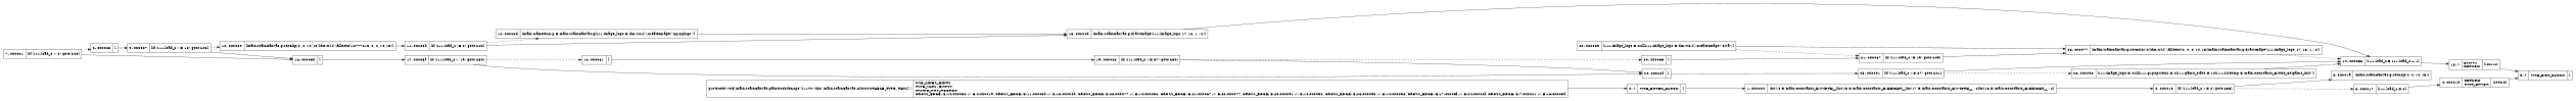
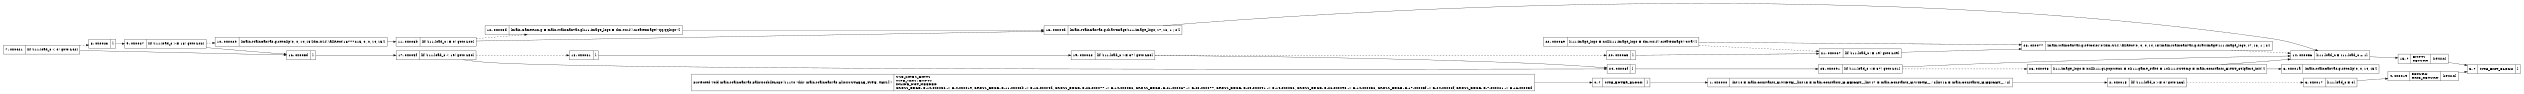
  digraph {
    rankdir=LR
    node [shape=record]
    n1 [label="{0\:\ ?|MTH_ENTER_BLOCK\l|l}"]
    n2 [label="{1\:\ 0x0000|lint r4 = main.Constants_H.WIDTH__lint r5 = main.Constants_H.HEIGHT__lint r7 = main.Constants_H.WIDTH__ \/ 2lint r6 = main.Constants_H.HEIGHT__ \/ 2l}"]
    n3 [label="{2\:\ 0x0015|lif (r11.load_c \>= 0) goto L33l}"]
    n4 [label="{3\:\ 0x0017|lr11.load_c = 0l}"]
    n5 [label="{6\:\ 0x001a|lmain.MainCanvas.g.setClip(0, 0, r4, r5)l}"]
-   n6 [label="{4\:\ 0x0019|RETURN\lORIG_ENTER\l|lreturnl}"]
+   n6 [label="{4\:\ 0x0019|RETURN\lORIG_RETURN\l|lreturnl}"]
    n7 [label="{5\:\ ?|MTH_EXIT_BLOCK\l|l}"]
    n8 [label="{7\:\ 0x0021|lif (r11.load_c \< 0) goto L42l}"]
    n9 [label="{8\:\ 0x0023|l}"]
    n10 [label="{16\:\ 0x005d|l}"]
    n11 [label="{9\:\ 0x0027|lif (r11.load_c \>= 18) goto L42l}"]
    n12 [label="{17\:\ 0x005f|lif (r11.load_c \< 19) goto L50l}"]
    n13 [label="{10\:\ 0x0029|lmain.MainCanvas.g.setClip(0, 0, r4, r5)ldm.Ui.i().fillRect(16777215, 0, 0, r4, r5)l}"]
    n14 [label="{11\:\ 0x003b|lif (r11.load_c != 0) goto L40l}"]
    n15 [label="{12\:\ 0x003d|lmain.GameRun.g = main.MainCanvas.glr11.image_logo = dm.Ms.i().createImage(\"qq\/qqlogo\")l}"]
    n16 [label="{13\:\ 0x004d|lmain.MainCanvas.g.drawImage(r11.image_logo, r7, r6, 1 \| 2)l}"]
    n17 [label="{14\:\ 0x0056|lr11.load_c = r11.load_c + 1l}"]
    n18 [label="{15\:\ ?|EMPTY\lRETURN\l|lreturnl}"]
    n19 [label="{18\:\ 0x0061|l}"]
    n20 [label="{24\:\ 0x008f|l}"]
    n21 [label="{19\:\ 0x0063|lif (r11.load_c \>= 37) goto L50l}"]
    n22 [label="{25\:\ 0x0091|lif (r11.load_c \<= 37) goto L41l}"]
    n23 [label="{20\:\ 0x0065|l}"]
    n24 [label="{21\:\ 0x0067|lif (r11.load_c != 19) goto L49l}"]
    n25 [label="{23\:\ 0x0077|lmain.MainCanvas.g.setColor(0)ldm.Ui.i().fillRect(0, 0, 0, r4, r5)lmain.MainCanvas.g.drawImage(r11.image_logo, r7, r6, 1 \| 2)l}"]
    n26 [label="{22\:\ 0x0069|lr11.image_logo = nulllr11.image_logo = dm.Ms.i().createImage(\"cwa\")l}"]
    n27 [label="{26\:\ 0x0093|lr11.image_logo = nulllr11.gr.popMenu = 0lr11.game_state = 10lr11.strTemp = main.Constants_H.TXT_69lgame_init()l}"]
    n28 [label="{protected void main.MainCanvas.paintMobileLogo((r11v0 'this' main.MainCanvas A[IMMUTABLE_TYPE, THIS]))  | USE_LINES_HINTS\lTYPE_VARS: EMPTY\lINLINE_NOT_NEEDED\lCROSS_EDGE: B:14:0x0056 \-\> B:4:0x0019, CROSS_EDGE: B:11:0x003b \-\> B:13:0x004d, CROSS_EDGE: B:23:0x0077 \-\> B:14:0x0056, CROSS_EDGE: B:21:0x0067 \-\> B:23:0x0077, CROSS_EDGE: B:25:0x0091 \-\> B:14:0x0056, CROSS_EDGE: B:26:0x0093 \-\> B:14:0x0056, CROSS_EDGE: B:17:0x005f \-\> B:24:0x008f, CROSS_EDGE: B:7:0x0021 \-\> B:16:0x005d\l}"]
    n1 -> n2
    n2 -> n3
    n3 -> n4 [style=dashed]
-   n3 -> n5
+   n27 -> n5
    n4 -> n6
    n6 -> n7
    n8 -> n9 [style=dashed]
    n8 -> n10
    n9 -> n11
    n10 -> n12
    n11 -> n10
    n11 -> n13 [style=dashed]
    n12 -> n19 [style=dashed]
    n12 -> n20
    n13 -> n14
    n14 -> n15 [style=dashed]
    n14 -> n16
    n15 -> n16
    n16 -> n17
    n17 -> n18
    n18 -> n7
    n19 -> n21
    n20 -> n22
    n21 -> n20
    n21 -> n23 [style=dashed]
    n22 -> n17
    n22 -> n27 [style=dashed]
    n23 -> n24
    n24 -> n25
    n25 -> n17 [style=dashed]
    n26 -> n24 [style=dashed]
    n26 -> n25
    n27 -> n17
    n28 -> n1
  }
